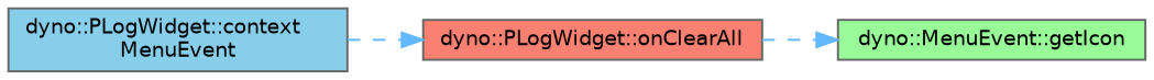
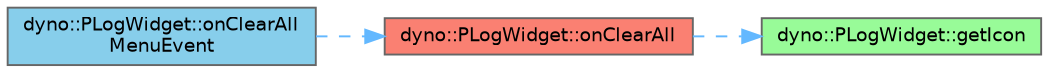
  digraph {
    rankdir=LR
    node [color=grey40 fontname=Helvetica fontsize=10 shape=box style=filled]
    edge [color=steelblue1 fontname=Helvetica fontsize=10 labelfontname=Helvetica labelfontsize=10 style=dashed]
-   n1 [color=gray40 fillcolor=skyblue fontcolor=black height=0.2 label="dyno::PLogWidget::context\lMenuEvent" width=0.4]
+   n1 [color=gray40 fillcolor=skyblue fontcolor=black height=0.2 label="dyno::PLogWidget::onClearAll\lMenuEvent" width=0.4]
    n2 [fillcolor=salmon height=0.2 label="dyno::PLogWidget::onClearAll" width=0.4]
-   n3 [fillcolor=palegreen height=0.2 label="dyno::MenuEvent::getIcon" width=0.4]
+   n3 [fillcolor=palegreen height=0.2 label="dyno::PLogWidget::getIcon" width=0.4]
    n1 -> n2
    n2 -> n3
  }
